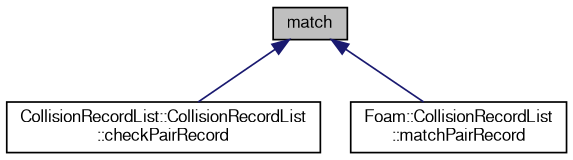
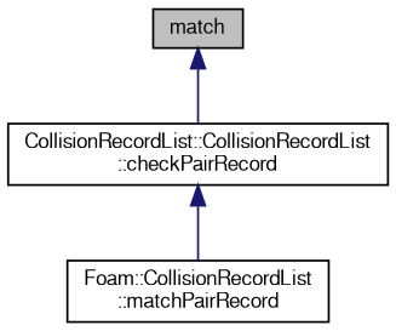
  digraph {
    rankdir=TB
    node [color=black fontname=FreeSans fontsize=10 shape=record]
    edge [color=midnightblue dir=back fontname=FreeSans fontsize=10 labelfontname=FreeSans labelfontsize=10 style=solid]
    n1 [fillcolor=grey75 fontcolor=black height=0.2 label=match style=filled width=0.4]
    n2 [height=0.2 label="CollisionRecordList::CollisionRecordList\l::checkPairRecord" width=0.4]
    n3 [height=0.2 label="Foam::CollisionRecordList\l::matchPairRecord" width=0.4]
    n1 -> n2
-   n1 -> n3
+   n2 -> n3
  }
